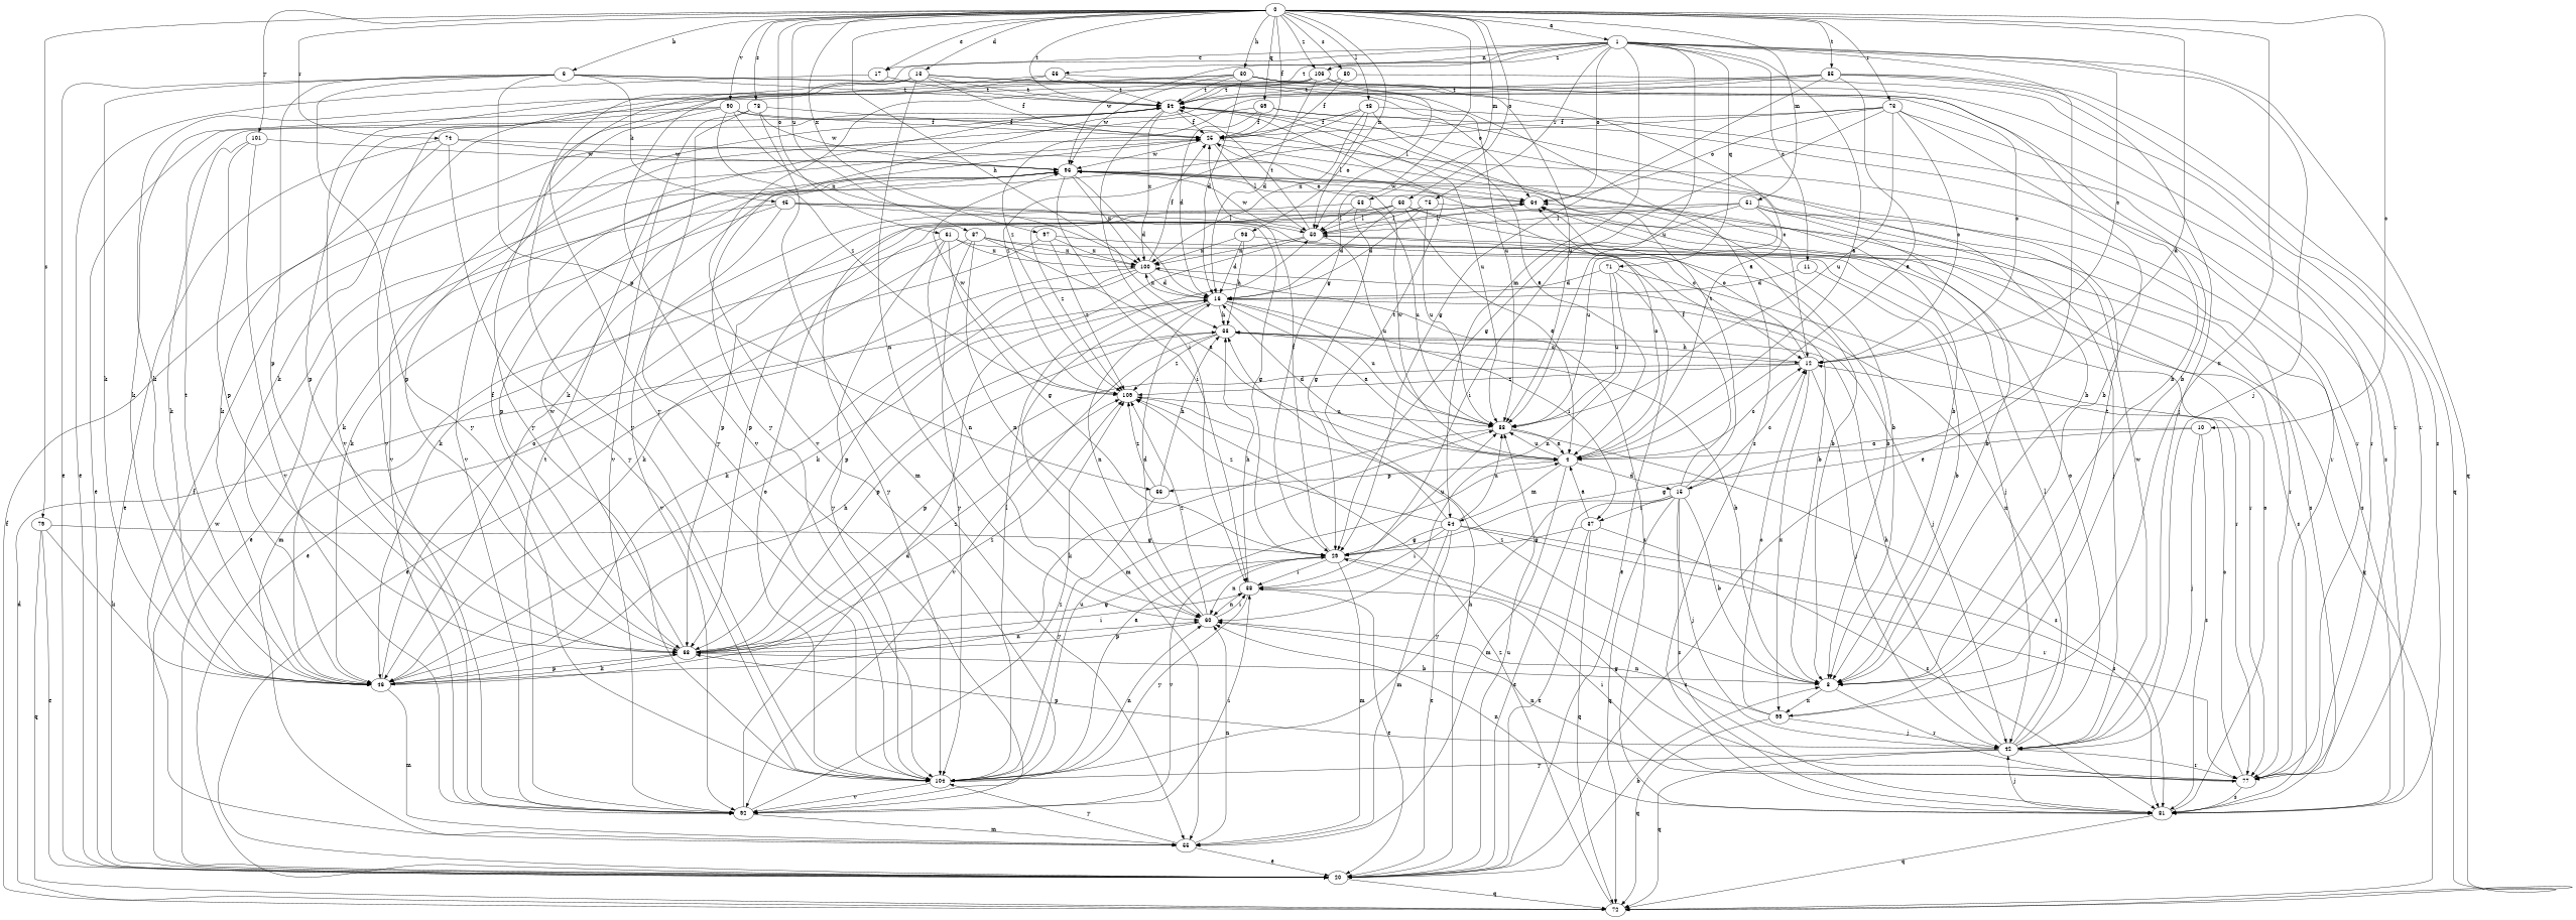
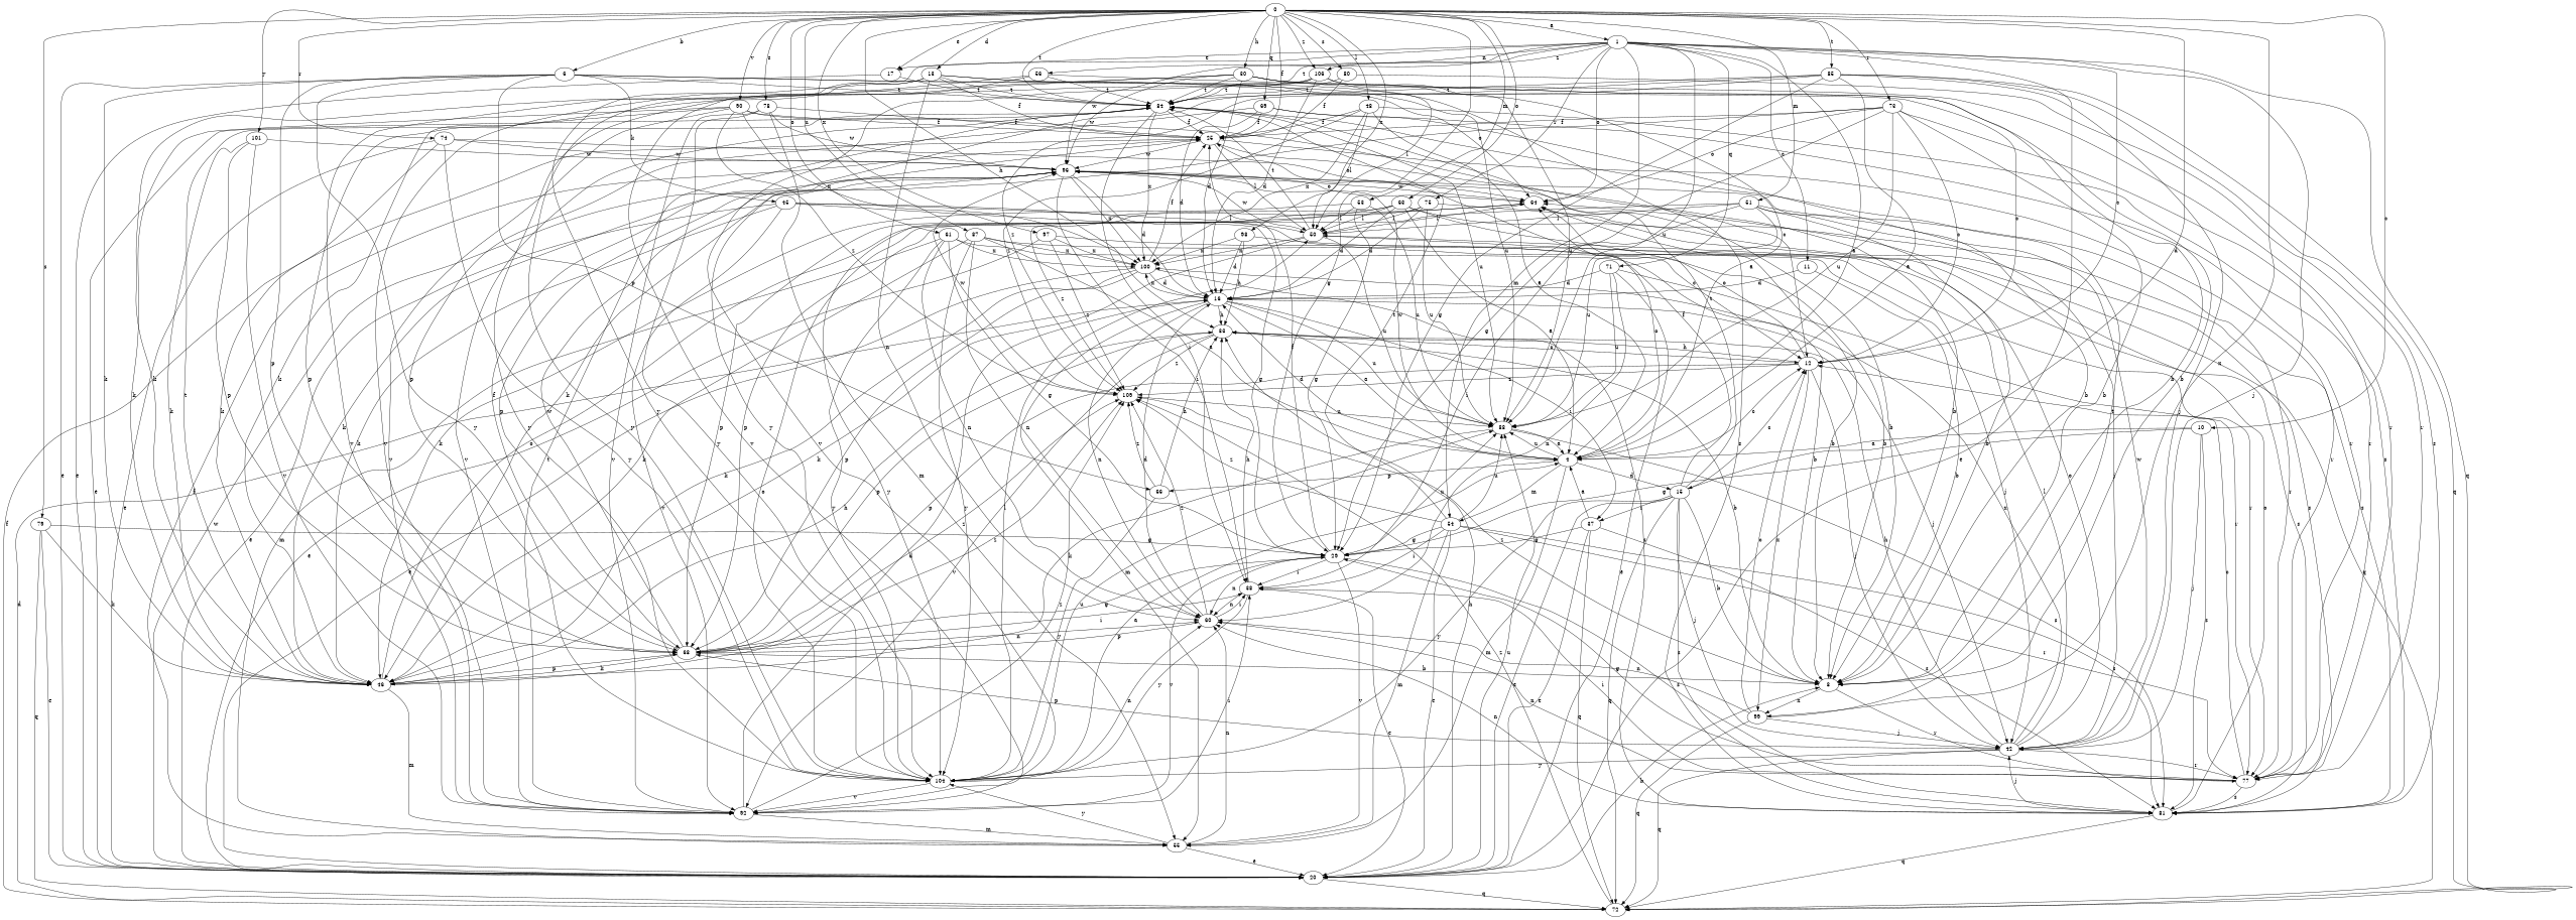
  strict digraph {
    0
    1
    6
    10
    13
    15
    17
    25
    29
    30
    33
    48
    51
    53
    61
    63
    69
    73
    74
    78
    79
    80
    n23 [label=85]
    84
    87
    90
    97
    98
    99
    101
    106
    4
    11
    12
    20
    42
    54
    56
    64
    71
    72
    75
    88
    96
    104
    66
    45
    46
    68
    81
    60
    92
    8
    37
    77
    50
    55
    38
    16
    109
    100
    0 -> 1 [label=a]
    0 -> 6 [label=b]
    0 -> 10 [label=c]
    0 -> 13 [label=d]
    0 -> 15 [label=d]
    0 -> 17 [label=e]
    0 -> 25 [label=f]
    0 -> 29 [label=g]
    0 -> 30 [label=h]
    0 -> 33 [label=h]
    0 -> 48 [label=l]
    0 -> 51 [label=m]
    0 -> 53 [label=m]
    0 -> 61 [label=o]
    0 -> 63 [label=o]
    0 -> 69 [label=q]
    0 -> 73 [label=r]
    0 -> 74 [label=r]
    0 -> 78 [label=s]
    0 -> 79 [label=s]
    0 -> 80 [label=s]
    0 -> n23 [label=t]
    0 -> 84 [label=t]
    0 -> 87 [label=u]
    0 -> 90 [label=v]
    0 -> 97 [label=x]
    0 -> 98 [label=x]
    0 -> 99 [label=x]
    0 -> 101 [label=y]
    0 -> 106 [label=z]
    1 -> 17 [label=e]
    1 -> 84 [label=t]
    1 -> 106 [label=z]
    1 -> 4 [label=a]
    1 -> 11 [label=c]
    1 -> 12 [label=c]
    1 -> 20 [label=e]
    1 -> 42 [label=j]
    1 -> 54 [label=m]
    1 -> 56 [label=n]
    1 -> 64 [label=o]
    1 -> 71 [label=q]
    1 -> 72 [label=q]
    1 -> 75 [label=r]
    1 -> 88 [label=u]
    1 -> 96 [label=w]
    1 -> 104 [label=y]
    6 -> 84 [label=t]
    6 -> 12 [label=c]
    6 -> 20 [label=e]
    6 -> 64 [label=o]
    6 -> 104 [label=y]
    6 -> 66 [label=p]
    6 -> 45 [label=k]
    6 -> 46 [label=k]
    6 -> 68 [label=p]
    10 -> 29 [label=g]
    10 -> 4 [label=a]
    10 -> 42 [label=j]
    10 -> 81 [label=s]
    13 -> 25 [label=f]
    13 -> 84 [label=t]
    13 -> 88 [label=u]
    13 -> 46 [label=k]
    13 -> 81 [label=s]
    13 -> 60 [label=n]
    13 -> 92 [label=v]
    15 -> 25 [label=f]
    15 -> 84 [label=t]
    15 -> 12 [label=c]
    15 -> 20 [label=e]
    15 -> 42 [label=j]
    15 -> 72 [label=q]
    15 -> 104 [label=y]
    15 -> 81 [label=s]
    15 -> 8 [label=b]
    15 -> 37 [label=i]
    17 -> 84 [label=t]
    17 -> 20 [label=e]
    25 -> 96 [label=w]
    25 -> 8 [label=b]
    25 -> 77 [label=r]
    25 -> 50 [label=l]
    29 -> 25 [label=f]
    29 -> 88 [label=u]
    29 -> 81 [label=s]
    29 -> 60 [label=n]
    29 -> 92 [label=v]
-   29 -> 55 [label=m]
+   29 -> 55 [label=v]
    29 -> 38 [label=i]
    30 -> 84 [label=t]
    30 -> 88 [label=u]
    30 -> 96 [label=w]
    30 -> 104 [label=y]
    30 -> 92 [label=v]
    30 -> 8 [label=b]
    30 -> 77 [label=r]
    30 -> 16 [label=d]
    33 -> 12 [label=c]
    33 -> 68 [label=p]
    33 -> 92 [label=v]
    33 -> 8 [label=b]
    33 -> 109 [label=z]
    48 -> 25 [label=f]
    48 -> 4 [label=a]
    48 -> 81 [label=s]
    48 -> 50 [label=l]
    48 -> 109 [label=z]
    48 -> 100 [label=x]
    51 -> 42 [label=j]
    51 -> 88 [label=u]
    51 -> 68 [label=p]
    51 -> 8 [label=b]
    51 -> 77 [label=r]
    51 -> 50 [label=l]
    51 -> 38 [label=i]
    53 -> 29 [label=g]
    53 -> 88 [label=u]
    53 -> 46 [label=k]
    53 -> 50 [label=l]
    61 -> 29 [label=g]
    61 -> 104 [label=y]
    61 -> 60 [label=n]
    61 -> 8 [label=b]
    61 -> 55 [label=m]
    61 -> 100 [label=x]
    63 -> 4 [label=a]
    63 -> 68 [label=p]
    63 -> 81 [label=s]
    63 -> 8 [label=b]
    63 -> 50 [label=l]
    63 -> 16 [label=d]
    63 -> 109 [label=z]
    69 -> 25 [label=f]
    69 -> 68 [label=p]
    69 -> 8 [label=b]
    69 -> 77 [label=r]
    69 -> 16 [label=d]
    73 -> 25 [label=f]
    73 -> 29 [label=g]
    73 -> 12 [label=c]
    73 -> 64 [label=o]
    73 -> 88 [label=u]
    73 -> 46 [label=k]
    73 -> 8 [label=b]
    73 -> 77 [label=r]
    74 -> 20 [label=e]
    74 -> 64 [label=o]
    74 -> 96 [label=w]
    74 -> 104 [label=y]
    74 -> 46 [label=k]
    78 -> 25 [label=f]
    78 -> 96 [label=w]
    78 -> 104 [label=y]
    78 -> 92 [label=v]
    78 -> 55 [label=m]
    79 -> 29 [label=g]
    79 -> 20 [label=e]
    79 -> 72 [label=q]
    79 -> 46 [label=k]
    80 -> 25 [label=f]
    80 -> 84 [label=t]
    80 -> 77 [label=r]
    n23 -> 29 [label=g]
    n23 -> 84 [label=t]
    n23 -> 4 [label=a]
    n23 -> 42 [label=j]
    n23 -> 72 [label=q]
    n23 -> 104 [label=y]
    n23 -> 81 [label=s]
    n23 -> 109 [label=z]
    84 -> 25 [label=f]
    84 -> 20 [label=e]
    84 -> 88 [label=u]
    84 -> 92 [label=v]
    84 -> 38 [label=i]
    84 -> 100 [label=x]
    87 -> 4 [label=a]
    87 -> 104 [label=y]
    87 -> 46 [label=k]
    87 -> 60 [label=n]
    87 -> 77 [label=r]
    87 -> 100 [label=x]
    90 -> 25 [label=f]
    90 -> 12 [label=c]
    90 -> 46 [label=k]
    90 -> 68 [label=p]
    90 -> 92 [label=v]
    90 -> 109 [label=z]
    90 -> 100 [label=x]
    97 -> 20 [label=e]
    97 -> 42 [label=j]
    97 -> 109 [label=z]
    97 -> 100 [label=x]
    98 -> 33 [label=h]
    98 -> 81 [label=s]
    98 -> 16 [label=d]
    98 -> 100 [label=x]
    99 -> 84 [label=t]
    99 -> 12 [label=c]
    99 -> 42 [label=j]
    99 -> 72 [label=q]
    99 -> 60 [label=n]
    101 -> 96 [label=w]
    101 -> 46 [label=k]
    101 -> 68 [label=p]
    101 -> 92 [label=v]
    106 -> 84 [label=t]
    106 -> 4 [label=a]
    106 -> 46 [label=k]
    106 -> 92 [label=v]
    106 -> 50 [label=l]
    106 -> 16 [label=d]
    4 -> 15 [label=d]
    4 -> 12 [label=c]
    4 -> 54 [label=m]
    4 -> 64 [label=o]
    4 -> 88 [label=u]
    4 -> 96 [label=w]
    4 -> 66 [label=p]
    4 -> 55 [label=m]
    4 -> 16 [label=d]
    11 -> 8 [label=b]
    11 -> 16 [label=d]
    12 -> 33 [label=h]
    12 -> 99 [label=x]
    12 -> 42 [label=j]
    12 -> 64 [label=o]
    12 -> 68 [label=p]
    12 -> 109 [label=z]
    20 -> 33 [label=h]
    20 -> 72 [label=q]
    20 -> 88 [label=u]
    20 -> 96 [label=w]
    20 -> 8 [label=b]
    42 -> 33 [label=h]
    42 -> 64 [label=o]
    42 -> 72 [label=q]
    42 -> 96 [label=w]
    42 -> 104 [label=y]
    42 -> 68 [label=p]
    42 -> 77 [label=r]
    42 -> 50 [label=l]
    42 -> 100 [label=x]
    54 -> 29 [label=g]
    54 -> 84 [label=t]
    54 -> 20 [label=e]
    54 -> 88 [label=u]
    54 -> 81 [label=s]
    54 -> 77 [label=r]
    54 -> 55 [label=m]
    54 -> 38 [label=i]
    54 -> 109 [label=z]
    56 -> 84 [label=t]
    56 -> 104 [label=y]
    56 -> 92 [label=v]
    56 -> 8 [label=b]
    64 -> 96 [label=w]
    64 -> 8 [label=b]
    64 -> 50 [label=l]
    71 -> 20 [label=e]
    71 -> 88 [label=u]
    71 -> 60 [label=n]
    71 -> 77 [label=r]
    71 -> 16 [label=d]
    72 -> 25 [label=f]
    72 -> 16 [label=d]
    72 -> 109 [label=z]
    75 -> 88 [label=u]
    75 -> 104 [label=y]
    75 -> 81 [label=s]
    75 -> 50 [label=l]
    75 -> 16 [label=d]
    88 -> 4 [label=a]
    88 -> 46 [label=k]
    88 -> 81 [label=s]
    96 -> 64 [label=o]
    96 -> 46 [label=k]
    96 -> 68 [label=p]
    96 -> 8 [label=b]
    96 -> 38 [label=i]
    96 -> 16 [label=d]
    96 -> 100 [label=x]
    104 -> 4 [label=a]
    104 -> 64 [label=o]
    104 -> 88 [label=u]
    104 -> 60 [label=n]
    104 -> 92 [label=v]
    104 -> 50 [label=l]
    66 -> 33 [label=h]
    66 -> 104 [label=y]
    66 -> 109 [label=z]
    45 -> 29 [label=g]
    45 -> 12 [label=c]
    45 -> 20 [label=e]
    45 -> 46 [label=k]
    45 -> 92 [label=v]
    45 -> 50 [label=l]
    46 -> 33 [label=h]
    46 -> 84 [label=t]
    46 -> 64 [label=o]
    46 -> 68 [label=p]
    46 -> 55 [label=m]
    46 -> 109 [label=z]
    68 -> 25 [label=f]
    68 -> 29 [label=g]
    68 -> 96 [label=w]
    68 -> 46 [label=k]
    68 -> 60 [label=n]
    68 -> 8 [label=b]
    68 -> 38 [label=i]
    68 -> 109 [label=z]
    81 -> 42 [label=j]
    81 -> 64 [label=o]
    81 -> 72 [label=q]
    81 -> 60 [label=n]
    60 -> 68 [label=p]
    60 -> 38 [label=i]
    60 -> 16 [label=d]
    60 -> 109 [label=z]
    92 -> 84 [label=t]
    92 -> 55 [label=m]
    92 -> 38 [label=i]
    92 -> 16 [label=d]
    92 -> 109 [label=z]
    8 -> 99 [label=x]
    8 -> 77 [label=r]
    8 -> 109 [label=z]
    37 -> 29 [label=g]
    37 -> 4 [label=a]
    37 -> 20 [label=e]
    37 -> 72 [label=q]
    37 -> 81 [label=s]
    77 -> 29 [label=g]
    77 -> 12 [label=c]
    77 -> 81 [label=s]
    77 -> 60 [label=n]
    77 -> 38 [label=i]
    50 -> 84 [label=t]
    50 -> 72 [label=q]
    50 -> 88 [label=u]
    50 -> 96 [label=w]
    50 -> 46 [label=k]
    50 -> 100 [label=x]
    55 -> 25 [label=f]
    55 -> 20 [label=e]
    55 -> 104 [label=y]
    55 -> 60 [label=n]
    38 -> 33 [label=h]
    38 -> 20 [label=e]
    38 -> 104 [label=y]
    38 -> 60 [label=n]
    16 -> 33 [label=h]
    16 -> 4 [label=a]
    16 -> 42 [label=j]
    16 -> 88 [label=u]
    16 -> 60 [label=n]
    16 -> 37 [label=i]
    16 -> 55 [label=m]
    16 -> 100 [label=x]
    109 -> 88 [label=u]
    109 -> 96 [label=w]
    100 -> 25 [label=f]
    100 -> 20 [label=e]
    100 -> 46 [label=k]
    100 -> 68 [label=p]
    100 -> 81 [label=s]
    100 -> 16 [label=d]
  }
